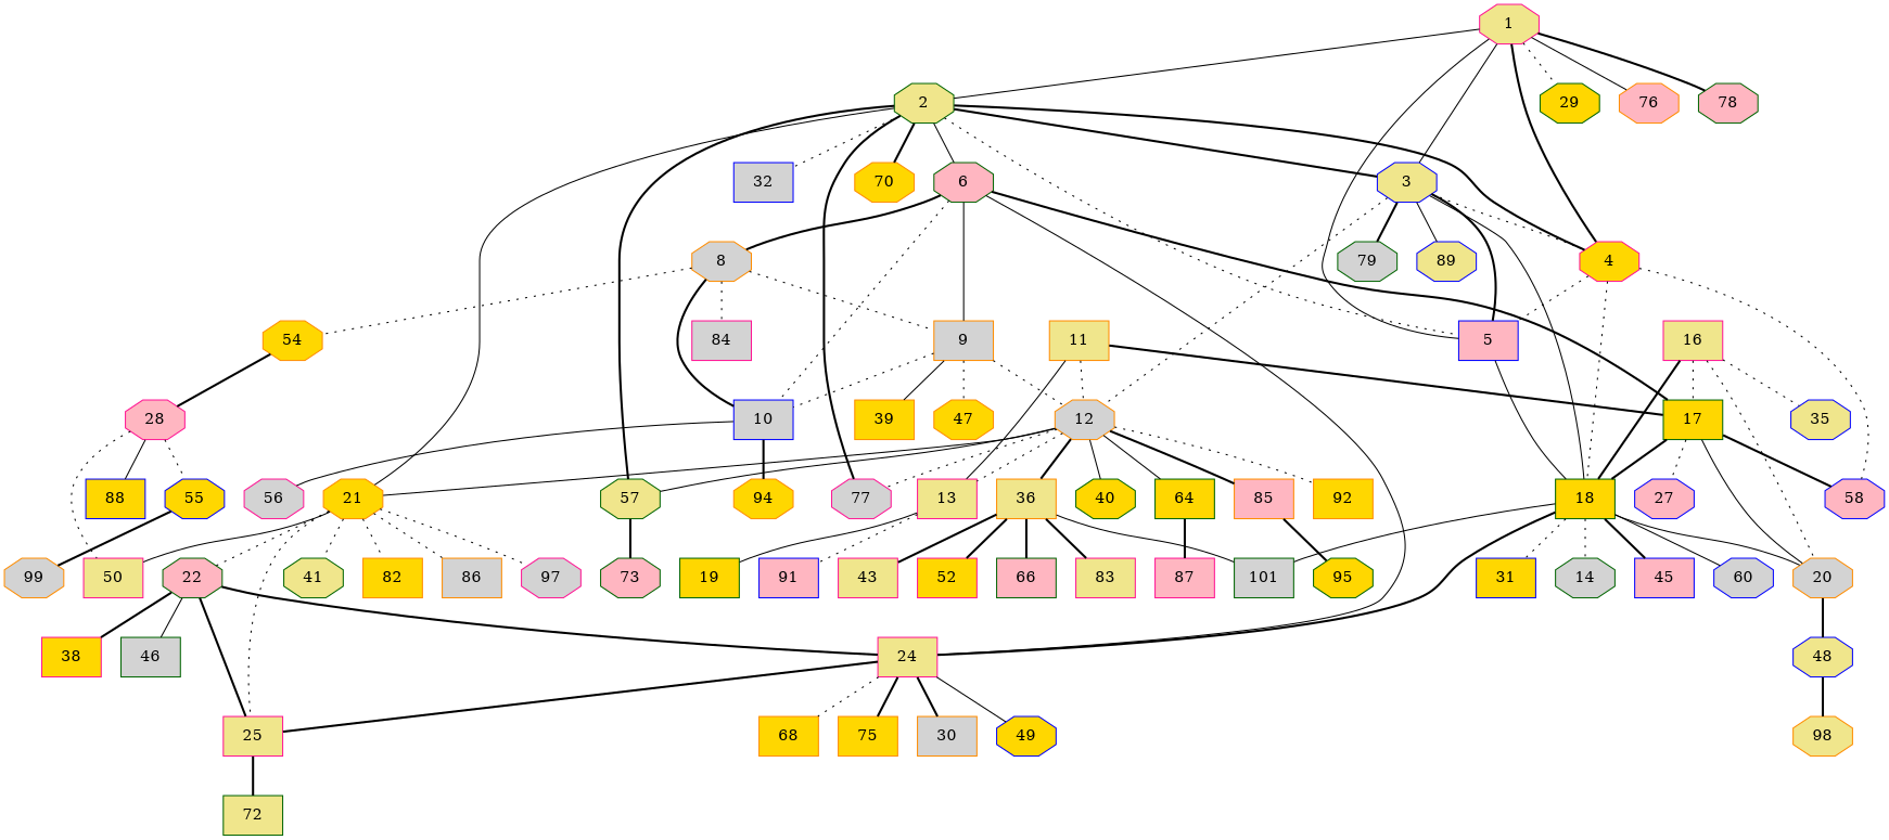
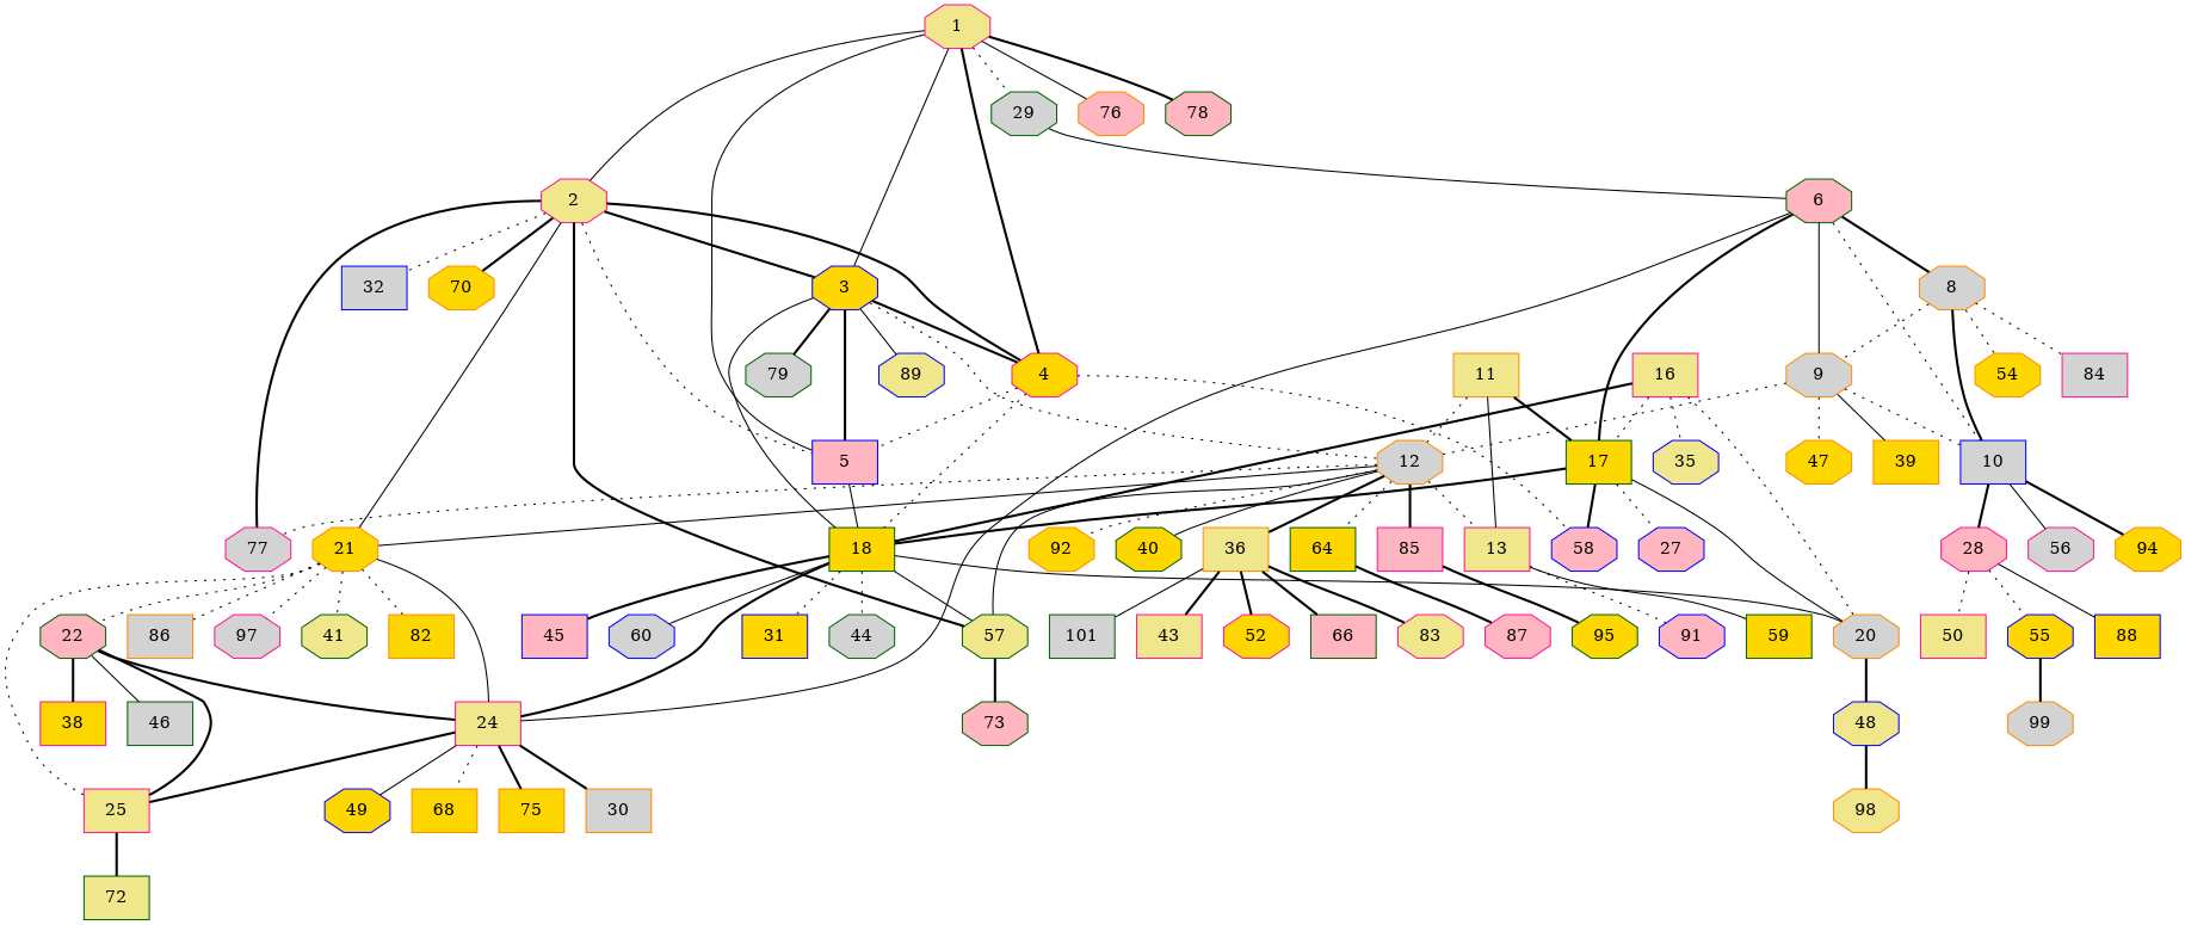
  graph {
    node [color=darkorange fillcolor=gold shape=octagon style=filled]
    edge [style=bold]
    1 [color=deeppink fillcolor=khaki super="+67"]
-   2 [color=darkgreen fillcolor=khaki super="+42"]
-   3 [color=blue fillcolor=khaki super="+62"]
+   2 [color=deeppink fillcolor=khaki super="+42"]
+   3 [color=blue super="+62"]
    4 [color=deeppink super="+96"]
    5 [color=blue fillcolor=lightpink shape=box super="+71"]
-   29 [color=darkgreen]
+   29 [color=darkgreen fillcolor=lightgrey]
    76 [fillcolor=lightpink]
    78 [color=darkgreen fillcolor=lightpink]
    6 [color=darkgreen fillcolor=lightpink super="+7"]
    21 [super="+23"]
    32 [color=blue fillcolor=lightgrey shape=box]
    57 [color=darkgreen fillcolor=khaki super="+93"]
    70
    77 [color=deeppink fillcolor=lightgrey]
    12 [fillcolor=lightgrey super="+14"]
    18 [color=darkgreen shape=box super="+26"]
    79 [color=darkgreen fillcolor=lightgrey]
    89 [color=blue fillcolor=khaki]
    58 [color=blue fillcolor=lightpink]
    8 [fillcolor=lightgrey super="+100"]
-   9 [fillcolor=lightgrey shape=box super="+81"]
+   9 [fillcolor=lightgrey super="+81"]
    10 [color=blue fillcolor=lightgrey shape=box super="+33"]
    17 [color=darkgreen shape=box super="+19"]
    24 [color=deeppink fillcolor=khaki shape=box super="+65"]
    22 [color=darkgreen fillcolor=lightpink super="+37"]
    25 [color=deeppink fillcolor=khaki shape=box super="+34"]
    41 [color=darkgreen fillcolor=khaki]
    82 [shape=box]
    86 [fillcolor=lightgrey shape=box]
    97 [color=deeppink fillcolor=lightgrey]
    73 [color=darkgreen fillcolor=lightpink]
    13 [color=deeppink fillcolor=khaki shape=box super="+15"]
    36 [fillcolor=khaki shape=box super="+51"]
    40 [color=darkgreen]
    64 [color=darkgreen shape=box super="+90"]
-   85 [fillcolor=lightpink shape=box]
-   92 [shape=box]
+   85 [color=deeppink fillcolor=lightpink shape=box]
+   92
    20 [fillcolor=lightgrey super="+63"]
    31 [color=blue shape=box]
-   44 [color=darkgreen fillcolor=lightgrey label=14]
+   44 [color=darkgreen fillcolor=lightgrey]
    45 [color=blue fillcolor=lightpink shape=box]
    60 [color=blue fillcolor=lightgrey super="+61"]
    54
    84 [color=deeppink fillcolor=lightgrey shape=box]
    39 [shape=box super="+74"]
    47
    28 [color=deeppink fillcolor=lightpink]
    56 [color=deeppink fillcolor=lightgrey]
    94
    27 [color=blue fillcolor=lightpink]
    30 [fillcolor=lightgrey shape=box]
    49 [color=blue]
    68 [shape=box]
    75 [shape=box]
    50 [color=deeppink fillcolor=khaki shape=box]
    55 [color=blue]
    88 [color=blue shape=box]
    11 [fillcolor=khaki shape=box]
-   59 [color=darkgreen shape=box label=19]
-   91 [color=blue fillcolor=lightpink shape=box]
+   59 [color=darkgreen shape=box]
+   91 [color=blue fillcolor=lightpink]
    43 [color=deeppink fillcolor=khaki shape=box]
-   52 [color=deeppink shape=box]
+   52 [color=deeppink]
    66 [color=darkgreen fillcolor=lightpink shape=box]
-   83 [color=deeppink fillcolor=khaki shape=box]
+   83 [color=deeppink fillcolor=khaki]
    101 [color=darkgreen fillcolor=lightgrey shape=box]
-   87 [color=deeppink fillcolor=lightpink shape=box]
+   87 [color=deeppink fillcolor=lightpink]
    95 [color=darkgreen]
    16 [color=deeppink fillcolor=khaki shape=box]
    35 [color=blue fillcolor=khaki]
    48 [color=blue fillcolor=khaki]
    98 [fillcolor=khaki]
    38 [color=deeppink shape=box]
    46 [color=darkgreen fillcolor=lightgrey shape=box]
    72 [color=darkgreen fillcolor=khaki shape=box super="+80"]
    99 [fillcolor=lightgrey]
    1 -- 2 [style=solid]
    1 -- 3 [style=solid]
    1 -- 4
    1 -- 5 [style=solid]
    1 -- 29 [style=dotted]
    1 -- 76 [style=solid]
    1 -- 78
    2 -- 3
    2 -- 4
    2 -- 5 [style=dotted]
-   2 -- 6 [style=solid]
+   29 -- 6 [style=solid]
    2 -- 21 [style=solid]
    2 -- 32 [style=dotted]
    2 -- 57
    2 -- 70
    2 -- 77
-   3 -- 4 [style=dotted]
+   3 -- 4
    3 -- 5
    3 -- 12 [style=dotted]
    3 -- 18 [style=solid]
    3 -- 79
    3 -- 89 [style=solid]
    4 -- 5 [style=dotted]
    4 -- 18 [style=dotted]
    4 -- 58 [style=dotted]
    5 -- 18 [style=solid]
    6 -- 8 [weight=2]
    6 -- 9 [style=solid weight=2]
    6 -- 10 [style=dotted weight=2]
    6 -- 17
    6 -- 24 [style=solid]
-   21 -- 50 [style=solid weight=2]
+   21 -- 24 [style=solid weight=2]
    21 -- 22 [style=dotted weight=2]
    21 -- 25 [style=dotted weight=2]
    21 -- 41 [style=dotted]
    21 -- 82 [style=dotted]
    21 -- 86 [style=dotted]
    21 -- 97 [style=dotted]
    57 -- 73
    12 -- 21 [style=solid]
    12 -- 57 [style=solid]
    12 -- 77 [style=dotted]
    12 -- 13 [style=dotted weight=4]
    12 -- 36
    12 -- 40 [style=solid]
-   12 -- 64 [style=solid]
+   12 -- 64 [style=dotted]
    12 -- 85
    12 -- 92 [style=dotted]
-   18 -- 101 [style=solid]
+   18 -- 57 [style=solid]
    18 -- 24
    18 -- 20 [style=solid]
    18 -- 31 [style=dotted]
    18 -- 44 [style=dotted]
    18 -- 45
    18 -- 60 [style=solid]
    8 -- 9 [style=dotted]
    8 -- 10
    8 -- 54 [style=dotted]
    8 -- 84 [style=dotted]
    9 -- 12 [style=dotted weight=2]
    9 -- 10 [style=dotted]
    9 -- 39 [style=solid]
    9 -- 47 [style=dotted]
-   54 -- 28
+   10 -- 28
    10 -- 56 [style=solid]
    10 -- 94
    17 -- 18 [weight=2]
    17 -- 58
    17 -- 20 [style=solid weight=2]
    17 -- 27 [style=dotted]
    24 -- 25
    24 -- 30
    24 -- 49 [style=solid]
    24 -- 68 [style=dotted]
    24 -- 75
    22 -- 24
    22 -- 25
    22 -- 38
    22 -- 46 [style=solid]
    25 -- 72
    13 -- 59 [style=solid]
    13 -- 91 [style=dotted]
    36 -- 43
    36 -- 52
    36 -- 66
    36 -- 83
    36 -- 101 [style=solid]
    64 -- 87
    85 -- 95
    20 -- 48
    28 -- 50 [style=dotted]
    28 -- 55 [style=dotted]
    28 -- 88 [style=solid]
    55 -- 99
    11 -- 12 [style=dotted weight=2]
    11 -- 17
    11 -- 13 [style=solid weight=2]
    16 -- 18
    16 -- 17 [style=dotted weight=2]
    16 -- 20 [style=dotted]
    16 -- 35 [style=dotted]
    48 -- 98
  }
